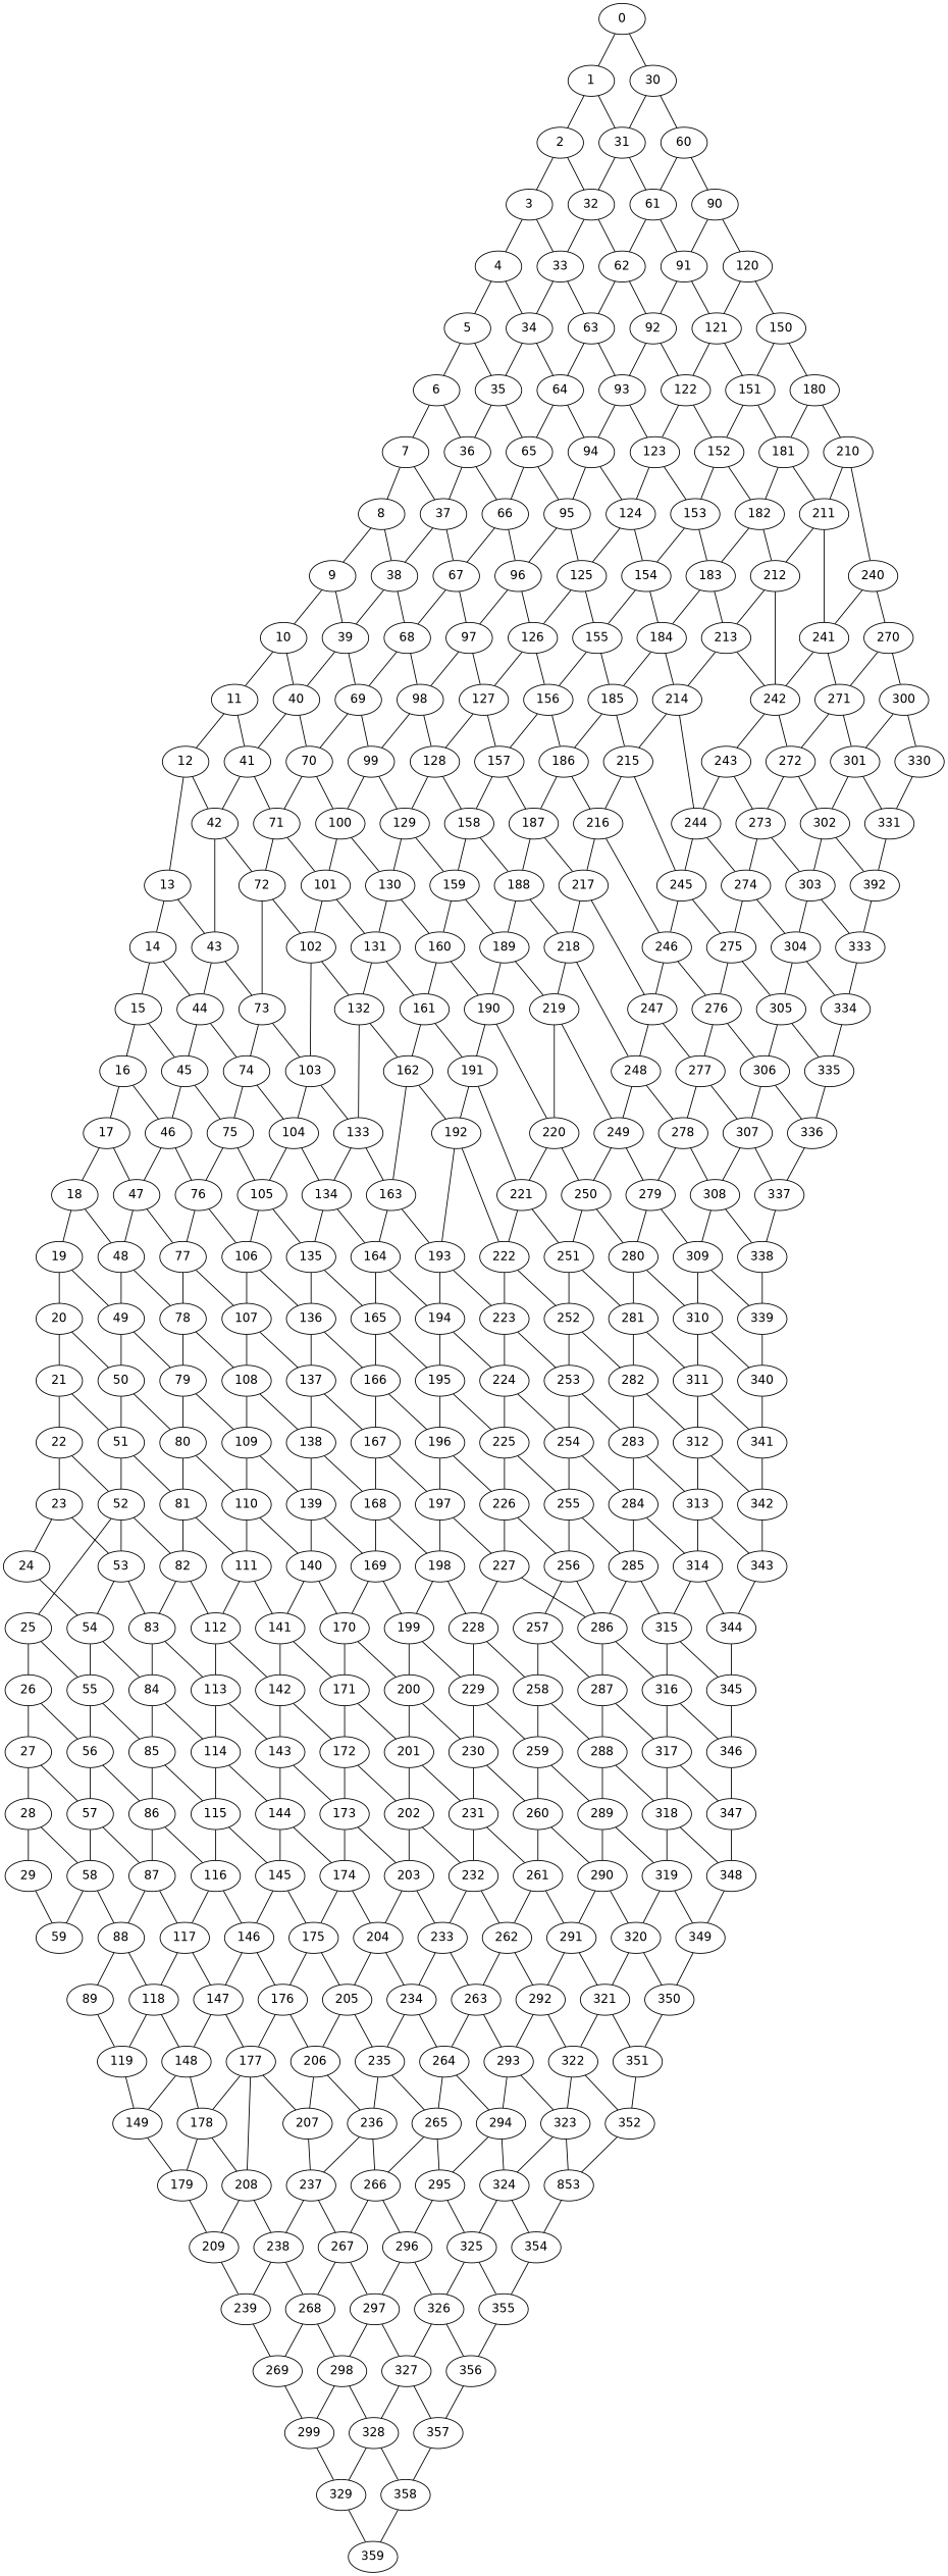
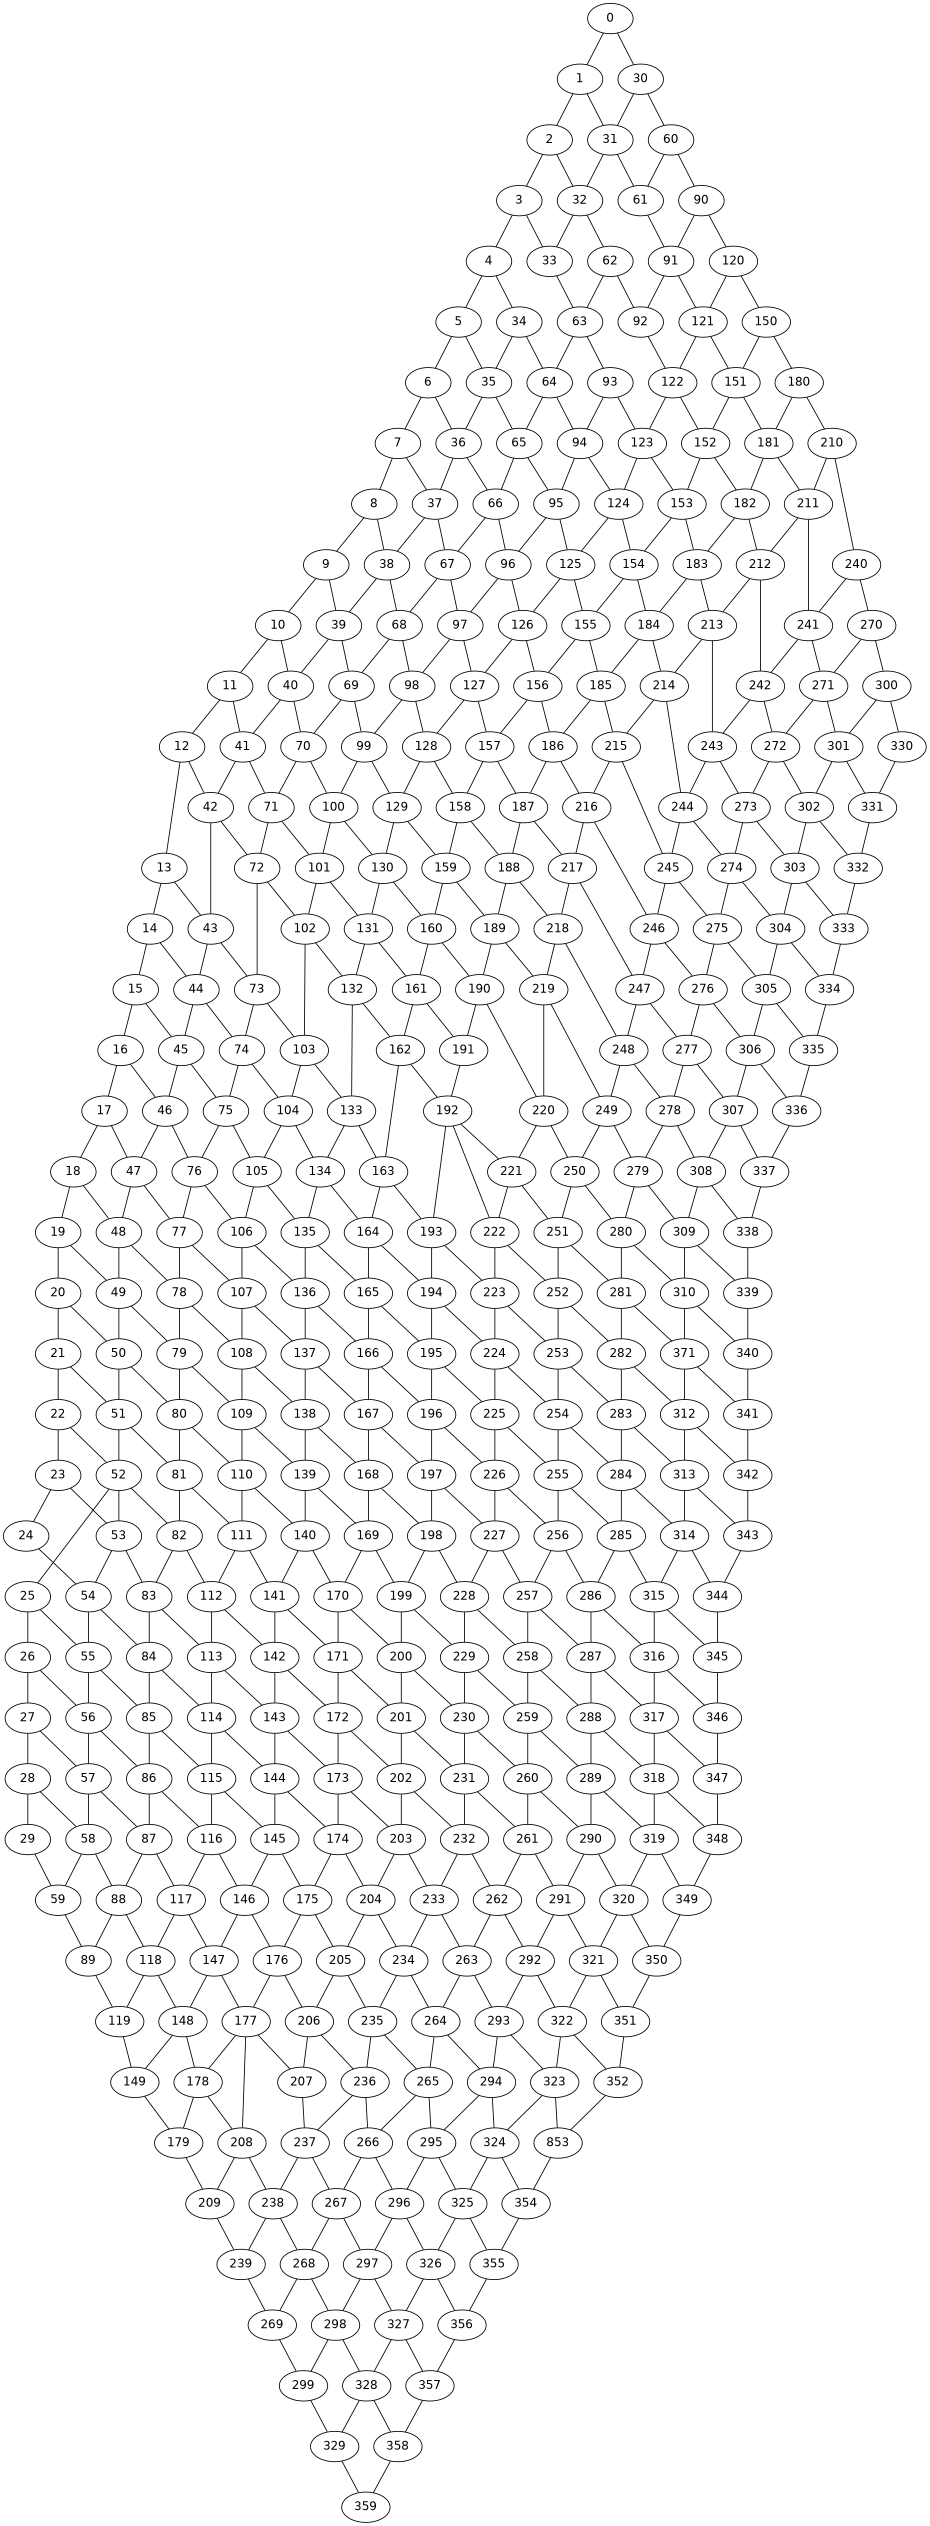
  graph {
    fontname="DejaVu Sans"
    node [fontname="DejaVu Sans"]
    edge [fontname="DejaVu Sans"]
    0
    1
    30
    2
    31
    60
    3
    32
    61
    4
    33
    62
    5
    34
    63
    6
    35
    64
    7
    36
    65
    8
    37
    66
    9
    38
    67
    10
    39
    68
    11
    40
    69
    12
    41
    70
    13
    42
    71
    14
    43
    72
    15
    44
    73
    16
    45
    74
    17
    46
    75
    18
    47
    76
    19
    48
    77
    20
    49
    78
    21
    50
    79
    22
    51
    80
    23
    52
    81
    24
    53
    25
    82
    54
    83
    26
    55
    84
    27
    56
    85
    28
    57
    86
    29
    58
    87
    59
    88
    89
    90
    91
    92
    93
    94
    95
    96
    97
    98
    99
    100
    101
    102
    103
    104
    105
    106
    107
    108
    109
    110
    111
    112
    113
    114
    115
    116
    117
    118
    119
    120
    121
    122
    123
    124
    125
    126
    127
    128
    129
    130
    131
    132
    133
    134
    135
    136
    137
    138
    139
    140
    141
    142
    143
    144
    145
    146
    147
    148
    149
    150
    151
    152
    153
    154
    155
    156
    157
    158
    159
    160
    161
    162
    163
    164
    165
    166
    167
    168
    169
    170
    171
    172
    173
    174
    175
    176
    177
    178
    179
    180
    181
    182
    183
    184
    185
    186
    187
    188
    189
    190
    191
    192
    193
    194
    195
    196
    197
    198
    199
    200
    201
    202
    203
    204
    205
    206
    207
    208
    209
    210
    211
    212
    213
    214
    215
    216
    217
    218
    219
    220
    221
    222
    223
    224
    225
    226
    227
    228
    229
    230
    231
    232
    233
    234
    235
    236
    237
    238
    239
    240
    241
    242
    243
    244
    245
    246
    247
    248
    249
    250
    251
    252
    253
    254
    255
    256
    257
    258
    259
    260
    261
    262
    263
    264
    265
    266
    267
    268
    269
    270
    271
    272
    273
    274
    275
    276
    277
    278
    279
    280
    281
    282
    283
    284
    285
    286
    287
    288
    289
    290
    291
    292
    293
    294
    295
    296
    297
    298
    299
    300
    301
    302
    303
    304
    305
    306
    307
    308
    309
    310
-   311
+   311 [label=371]
    312
    313
    314
    315
    316
    317
    318
    319
    320
    321
    322
    323
    324
    325
    326
    327
    328
    329
    330
    331
-   332 [label=392]
+   332
    333
    334
    335
    336
    337
    338
    339
    340
    341
    342
    343
    344
    345
    346
    347
    348
    349
    350
    351
    352
    n354 [label=853]
    354
    355
    356
    357
    358
    359
    0 -- 1
    0 -- 30
    1 -- 2
    1 -- 31
    30 -- 31
    30 -- 60
    2 -- 3
    2 -- 32
    31 -- 32
    31 -- 61
    60 -- 61
    60 -- 90
    3 -- 4
    3 -- 33
    32 -- 33
    32 -- 62
-   61 -- 62
    61 -- 91
    4 -- 5
    4 -- 34
-   33 -- 34
    33 -- 63
    62 -- 63
    62 -- 92
    5 -- 6
    5 -- 35
    34 -- 35
    34 -- 64
    63 -- 64
    63 -- 93
    6 -- 7
    6 -- 36
    35 -- 36
    35 -- 65
    64 -- 65
    64 -- 94
    7 -- 8
    7 -- 37
    36 -- 37
    36 -- 66
    65 -- 66
    65 -- 95
    8 -- 9
    8 -- 38
    37 -- 38
    37 -- 67
    66 -- 67
    66 -- 96
    9 -- 10
    9 -- 39
    38 -- 39
    38 -- 68
    67 -- 68
    67 -- 97
    10 -- 11
    10 -- 40
    39 -- 40
    39 -- 69
    68 -- 69
    68 -- 98
    11 -- 12
    11 -- 41
    40 -- 41
    40 -- 70
    69 -- 70
    69 -- 99
    12 -- 13
    12 -- 42
    41 -- 42
    41 -- 71
    70 -- 71
    70 -- 100
    13 -- 14
    13 -- 43
    42 -- 43
    42 -- 72
    71 -- 72
    71 -- 101
    14 -- 15
    14 -- 44
    43 -- 44
    43 -- 73
    72 -- 73
    72 -- 102
    15 -- 16
    15 -- 45
    44 -- 45
    44 -- 74
    73 -- 74
    73 -- 103
    16 -- 17
    16 -- 46
    45 -- 46
    45 -- 75
    74 -- 75
    74 -- 104
    17 -- 18
    17 -- 47
    46 -- 47
    46 -- 76
    75 -- 76
    75 -- 105
    18 -- 19
    18 -- 48
    47 -- 48
    47 -- 77
    76 -- 77
    76 -- 106
    19 -- 20
    19 -- 49
    48 -- 49
    48 -- 78
    77 -- 78
    77 -- 107
    20 -- 21
    20 -- 50
    49 -- 50
    49 -- 79
    78 -- 79
    78 -- 108
    21 -- 22
    21 -- 51
    50 -- 51
    50 -- 80
    79 -- 80
    79 -- 109
    22 -- 23
    22 -- 52
    51 -- 52
    51 -- 81
    80 -- 81
    80 -- 110
    23 -- 24
    23 -- 53
    52 -- 53
    52 -- 25
    52 -- 82
    81 -- 82
    81 -- 111
    24 -- 54
    53 -- 54
    53 -- 83
    25 -- 26
    25 -- 55
    82 -- 83
    82 -- 112
    54 -- 55
    54 -- 84
    83 -- 84
    83 -- 113
    26 -- 27
    26 -- 56
    55 -- 56
    55 -- 85
    84 -- 85
    84 -- 114
    27 -- 28
    27 -- 57
    56 -- 57
    56 -- 86
    85 -- 86
    85 -- 115
    28 -- 29
    28 -- 58
    57 -- 58
    57 -- 87
    86 -- 87
    86 -- 116
    29 -- 59
    58 -- 59
    58 -- 88
    87 -- 88
    87 -- 117
+   59 -- 89
    88 -- 89
    88 -- 118
    89 -- 119
    90 -- 91
    90 -- 120
    91 -- 92
    91 -- 121
-   92 -- 93
    92 -- 122
    93 -- 94
    93 -- 123
    94 -- 95
    94 -- 124
    95 -- 96
    95 -- 125
    96 -- 97
    96 -- 126
    97 -- 98
    97 -- 127
    98 -- 99
    98 -- 128
    99 -- 100
    99 -- 129
    100 -- 101
    100 -- 130
    101 -- 102
    101 -- 131
    102 -- 103
    102 -- 132
    103 -- 104
    103 -- 133
    104 -- 105
    104 -- 134
    105 -- 106
    105 -- 135
    106 -- 107
    106 -- 136
    107 -- 108
    107 -- 137
    108 -- 109
    108 -- 138
    109 -- 110
    109 -- 139
    110 -- 111
    110 -- 140
    111 -- 112
    111 -- 141
    112 -- 113
    112 -- 142
    113 -- 114
    113 -- 143
    114 -- 115
    114 -- 144
    115 -- 116
    115 -- 145
    116 -- 117
    116 -- 146
    117 -- 118
    117 -- 147
    118 -- 119
    118 -- 148
    119 -- 149
    120 -- 121
    120 -- 150
    121 -- 122
    121 -- 151
    122 -- 123
    122 -- 152
    123 -- 124
    123 -- 153
    124 -- 125
    124 -- 154
    125 -- 126
    125 -- 155
    126 -- 127
    126 -- 156
    127 -- 128
    127 -- 157
    128 -- 129
    128 -- 158
    129 -- 130
    129 -- 159
    130 -- 131
    130 -- 160
    131 -- 132
    131 -- 161
    132 -- 133
    132 -- 162
    133 -- 134
    133 -- 163
    134 -- 135
    134 -- 164
    135 -- 136
    135 -- 165
    136 -- 137
    136 -- 166
    137 -- 138
    137 -- 167
    138 -- 139
    138 -- 168
    139 -- 140
    139 -- 169
    140 -- 141
    140 -- 170
    141 -- 142
    141 -- 171
    142 -- 143
    142 -- 172
    143 -- 144
    143 -- 173
    144 -- 145
    144 -- 174
    145 -- 146
    145 -- 175
    146 -- 147
    146 -- 176
    147 -- 148
    147 -- 177
    148 -- 149
    148 -- 178
    149 -- 179
    150 -- 151
    150 -- 180
    151 -- 152
    151 -- 181
    152 -- 153
    152 -- 182
    153 -- 154
    153 -- 183
    154 -- 155
    154 -- 184
    155 -- 156
    155 -- 185
    156 -- 157
    156 -- 186
    157 -- 158
    157 -- 187
    158 -- 159
    158 -- 188
    159 -- 160
    159 -- 189
    160 -- 161
    160 -- 190
    161 -- 162
    161 -- 191
    162 -- 163
    162 -- 192
    163 -- 164
    163 -- 193
    164 -- 165
    164 -- 194
    165 -- 166
    165 -- 195
    166 -- 167
    166 -- 196
    167 -- 168
    167 -- 197
    168 -- 169
    168 -- 198
    169 -- 170
    169 -- 199
    170 -- 171
    170 -- 200
    171 -- 172
    171 -- 201
    172 -- 173
    172 -- 202
    173 -- 174
    173 -- 203
    174 -- 175
    174 -- 204
    175 -- 176
    175 -- 205
    176 -- 177
    176 -- 206
    177 -- 178
    177 -- 207
    177 -- 208
    178 -- 179
    178 -- 208
    179 -- 209
    180 -- 181
    180 -- 210
    181 -- 182
    181 -- 211
    182 -- 183
    182 -- 212
    183 -- 184
    183 -- 213
    184 -- 185
    184 -- 214
    185 -- 186
    185 -- 215
    186 -- 187
    186 -- 216
    187 -- 188
    187 -- 217
    188 -- 189
    188 -- 218
    189 -- 190
    189 -- 219
    190 -- 191
    190 -- 220
    191 -- 192
-   191 -- 221
+   192 -- 221
    192 -- 193
    192 -- 222
    193 -- 194
    193 -- 223
    194 -- 195
    194 -- 224
    195 -- 196
    195 -- 225
    196 -- 197
    196 -- 226
    197 -- 198
    197 -- 227
    198 -- 199
    198 -- 228
    199 -- 200
    199 -- 229
    200 -- 201
    200 -- 230
    201 -- 202
    201 -- 231
    202 -- 203
    202 -- 232
    203 -- 204
    203 -- 233
    204 -- 205
    204 -- 234
    205 -- 206
    205 -- 235
    206 -- 207
    206 -- 236
    207 -- 237
    208 -- 209
    208 -- 238
    209 -- 239
    210 -- 211
    210 -- 240
    211 -- 212
    211 -- 241
    212 -- 213
    212 -- 242
    213 -- 214
-   213 -- 242
+   213 -- 243
    214 -- 215
    214 -- 244
    215 -- 216
    215 -- 245
    216 -- 217
    216 -- 246
    217 -- 218
    217 -- 247
    218 -- 219
    218 -- 248
    219 -- 220
    219 -- 249
    220 -- 221
    220 -- 250
    221 -- 222
    221 -- 251
    222 -- 223
    222 -- 252
    223 -- 224
    223 -- 253
    224 -- 225
    224 -- 254
    225 -- 226
    225 -- 255
    226 -- 227
    226 -- 256
    227 -- 228
-   227 -- 286
+   227 -- 257
    228 -- 229
    228 -- 258
    229 -- 230
    229 -- 259
    230 -- 231
    230 -- 260
    231 -- 232
    231 -- 261
    232 -- 233
    232 -- 262
    233 -- 234
    233 -- 263
    234 -- 235
    234 -- 264
    235 -- 236
    235 -- 265
    236 -- 237
    236 -- 266
    237 -- 238
    237 -- 267
    238 -- 239
    238 -- 268
    239 -- 269
    240 -- 241
    240 -- 270
    241 -- 242
    241 -- 271
    242 -- 243
    242 -- 272
    243 -- 244
    243 -- 273
    244 -- 245
    244 -- 274
    245 -- 246
    245 -- 275
    246 -- 247
    246 -- 276
    247 -- 248
    247 -- 277
    248 -- 249
    248 -- 278
    249 -- 250
    249 -- 279
    250 -- 251
    250 -- 280
    251 -- 252
    251 -- 281
    252 -- 253
    252 -- 282
    253 -- 254
    253 -- 283
    254 -- 255
    254 -- 284
    255 -- 256
    255 -- 285
    256 -- 257
    256 -- 286
    257 -- 258
    257 -- 287
    258 -- 259
    258 -- 288
    259 -- 260
    259 -- 289
    260 -- 261
    260 -- 290
    261 -- 262
    261 -- 291
    262 -- 263
    262 -- 292
    263 -- 264
    263 -- 293
    264 -- 265
    264 -- 294
    265 -- 266
    265 -- 295
    266 -- 267
    266 -- 296
    267 -- 268
    267 -- 297
    268 -- 269
    268 -- 298
    269 -- 299
    270 -- 271
    270 -- 300
    271 -- 272
    271 -- 301
    272 -- 273
    272 -- 302
    273 -- 274
    273 -- 303
    274 -- 275
    274 -- 304
    275 -- 276
    275 -- 305
    276 -- 277
    276 -- 306
    277 -- 278
    277 -- 307
    278 -- 279
    278 -- 308
    279 -- 280
    279 -- 309
    280 -- 281
    280 -- 310
    281 -- 282
    281 -- 311
    282 -- 283
    282 -- 312
    283 -- 284
    283 -- 313
    284 -- 285
    284 -- 314
    285 -- 286
    285 -- 315
    286 -- 287
    286 -- 316
    287 -- 288
    287 -- 317
    288 -- 289
    288 -- 318
    289 -- 290
    289 -- 319
    290 -- 291
    290 -- 320
    291 -- 292
    291 -- 321
    292 -- 293
    292 -- 322
    293 -- 294
    293 -- 323
    294 -- 295
    294 -- 324
    295 -- 296
    295 -- 325
    296 -- 297
    296 -- 326
    297 -- 298
    297 -- 327
    298 -- 299
    298 -- 328
    299 -- 329
    300 -- 301
    300 -- 330
    301 -- 302
    301 -- 331
    302 -- 303
    302 -- 332
    303 -- 304
    303 -- 333
    304 -- 305
    304 -- 334
    305 -- 306
    305 -- 335
    306 -- 307
    306 -- 336
    307 -- 308
    307 -- 337
    308 -- 309
    308 -- 338
    309 -- 310
    309 -- 339
    310 -- 311
    310 -- 340
    311 -- 312
    311 -- 341
    312 -- 313
    312 -- 342
    313 -- 314
    313 -- 343
    314 -- 315
    314 -- 344
    315 -- 316
    315 -- 345
    316 -- 317
    316 -- 346
    317 -- 318
    317 -- 347
    318 -- 319
    318 -- 348
    319 -- 320
    319 -- 349
    320 -- 321
    320 -- 350
    321 -- 322
    321 -- 351
    322 -- 323
    322 -- 352
    323 -- 324
    323 -- n354
    324 -- 325
    324 -- 354
    325 -- 326
    325 -- 355
    326 -- 327
    326 -- 356
    327 -- 328
    327 -- 357
    328 -- 329
    328 -- 358
    329 -- 359
    330 -- 331
    331 -- 332
    332 -- 333
    333 -- 334
    334 -- 335
    335 -- 336
    336 -- 337
    337 -- 338
    338 -- 339
    339 -- 340
    340 -- 341
    341 -- 342
    342 -- 343
    343 -- 344
    344 -- 345
    345 -- 346
    346 -- 347
    347 -- 348
    348 -- 349
    349 -- 350
    350 -- 351
    351 -- 352
    352 -- n354
    n354 -- 354
    354 -- 355
    355 -- 356
    356 -- 357
    357 -- 358
    358 -- 359
  }
